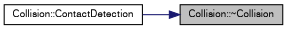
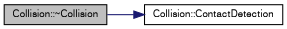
  digraph {
    rankdir=LR
    node [color=black fontname=FreeSans fontsize=10 shape=record style=filled]
    n1 [fillcolor=grey75 fontcolor=black height=0.2 label="Collision::~Collision" width=0.4]
    n2 [fillcolor=white height=0.2 label="Collision::ContactDetection" width=0.4]
-   n2 -> n1 [color=midnightblue fontname=FreeSans fontsize=10 labelfontname=FreeSans labelfontsize=10 style=solid]
+   n1 -> n2 [color=midnightblue fontname=FreeSans fontsize=10 labelfontname=FreeSans labelfontsize=10 style=solid]
  }
